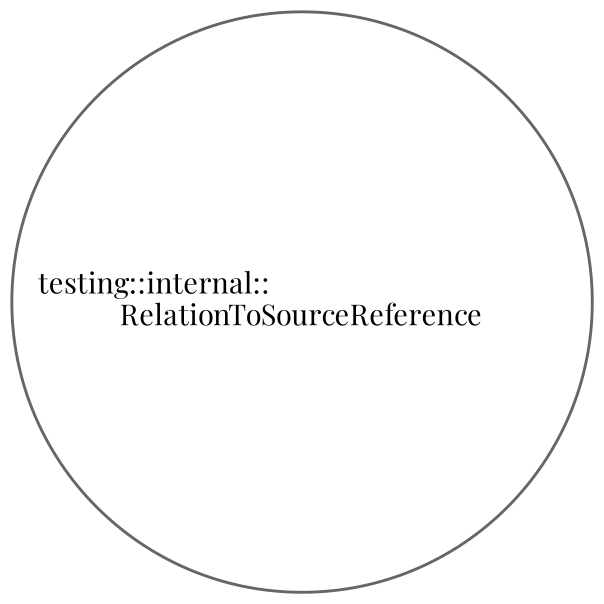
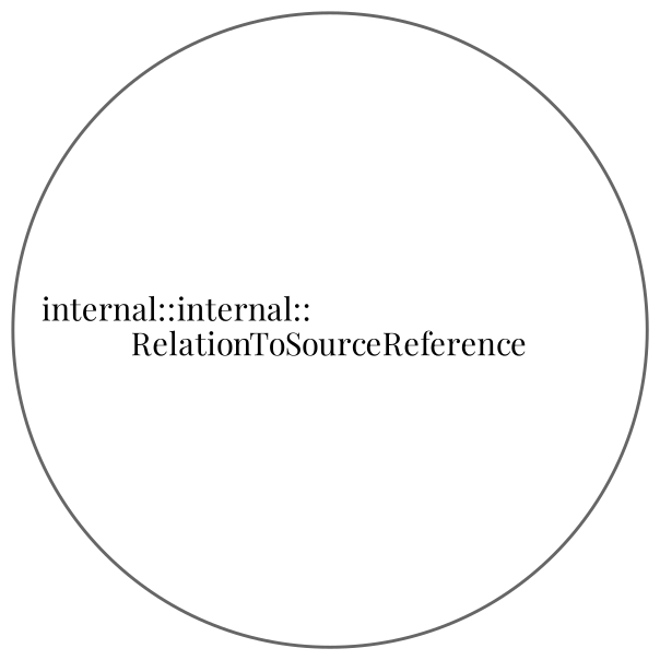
  digraph {
    rankdir=LR
    fontname="Playfair Display"
-   n1 [color=gray40 fillcolor=white fontname="Playfair Display" fontsize=10 height=0.2 label="testing::internal::\lRelationToSourceReference" shape=circle style=filled width=0.4]
+   n1 [color=gray40 fillcolor=white fontname="Playfair Display" fontsize=10 height=0.2 label="internal::internal::\lRelationToSourceReference" shape=circle style=filled width=0.4]
  }
